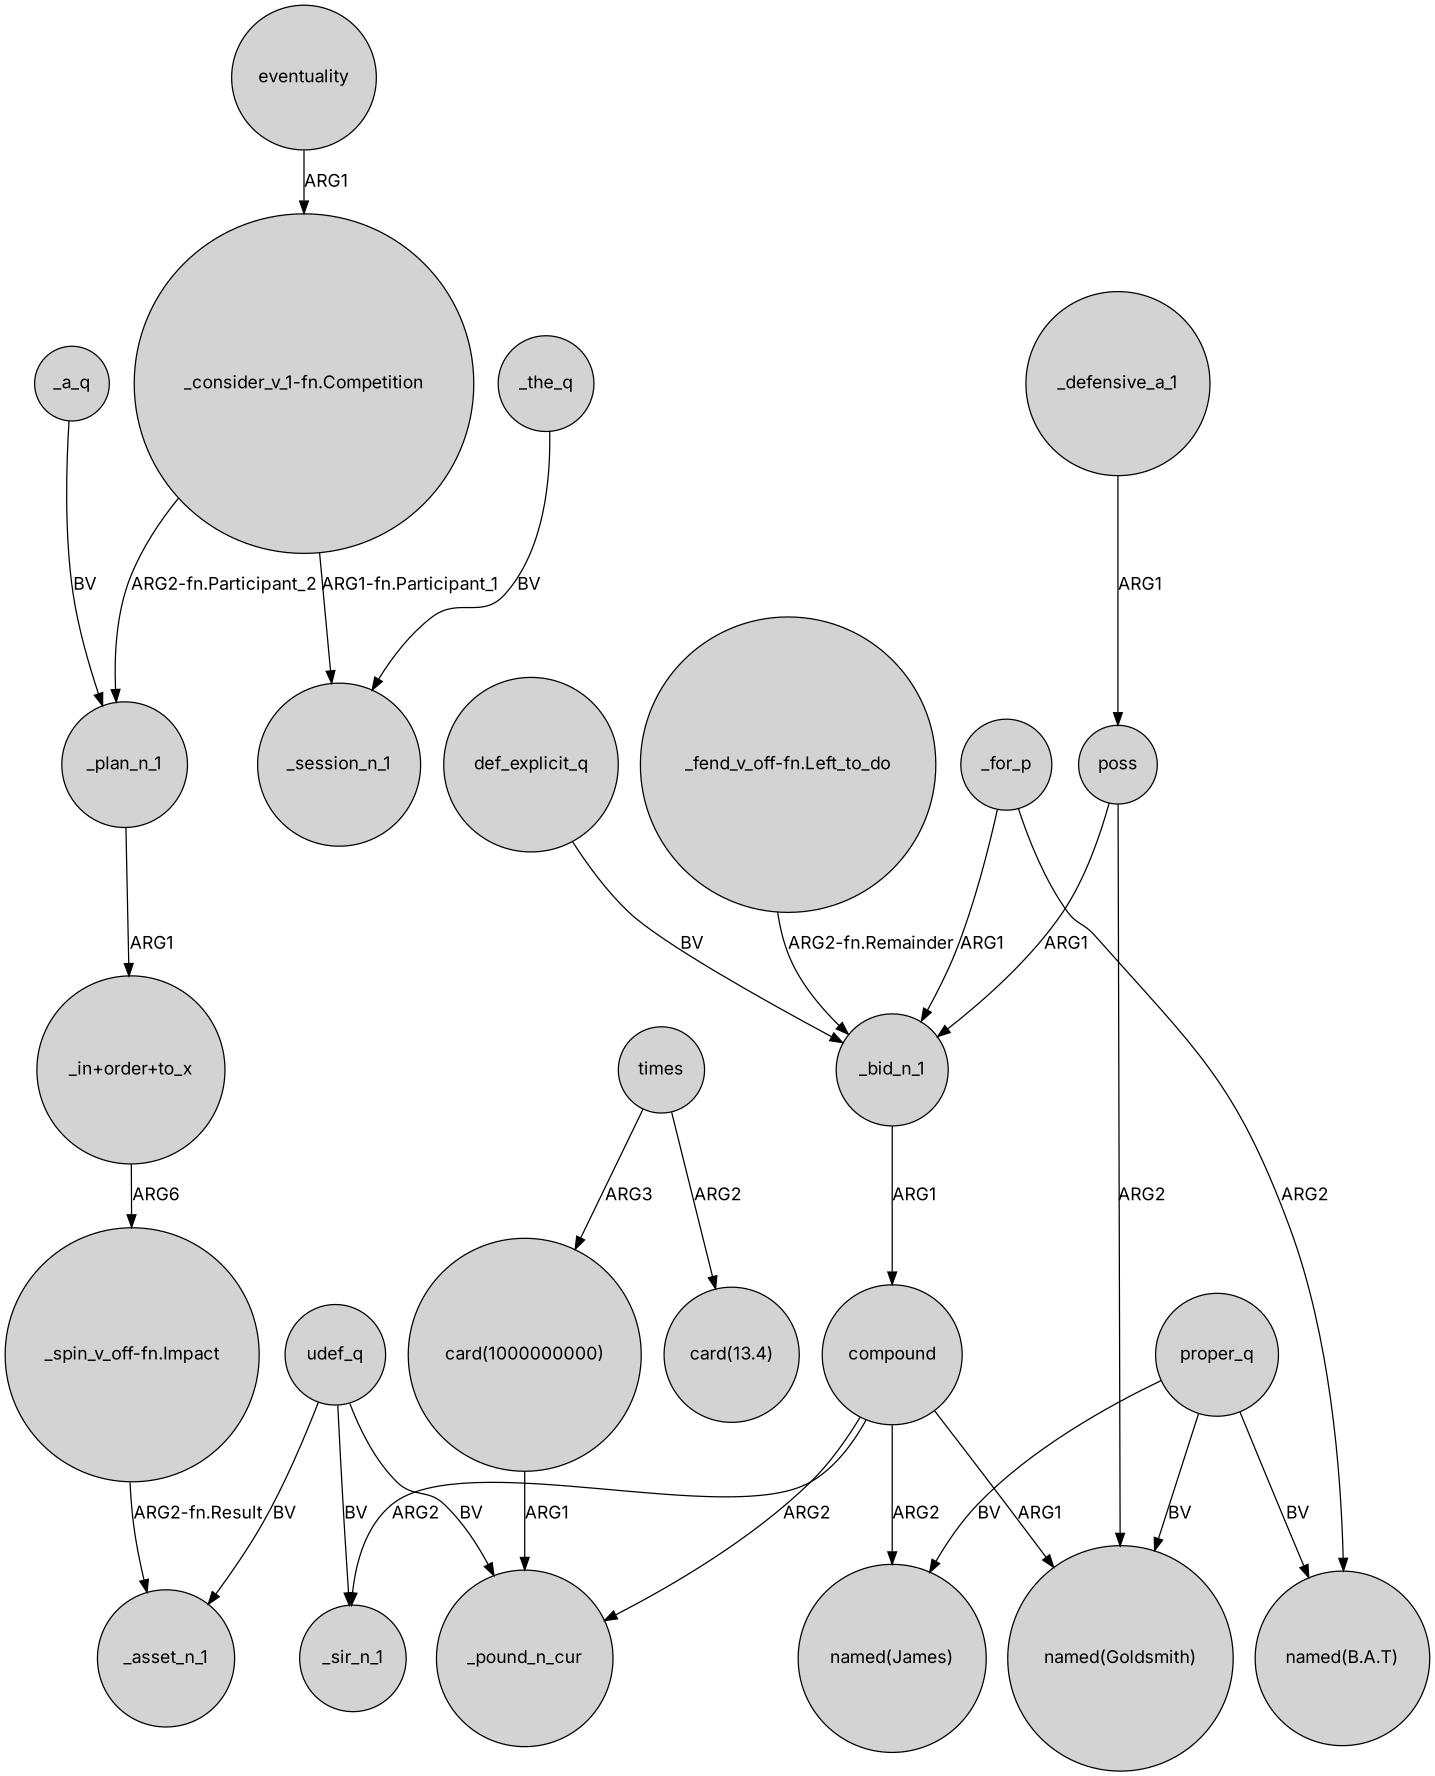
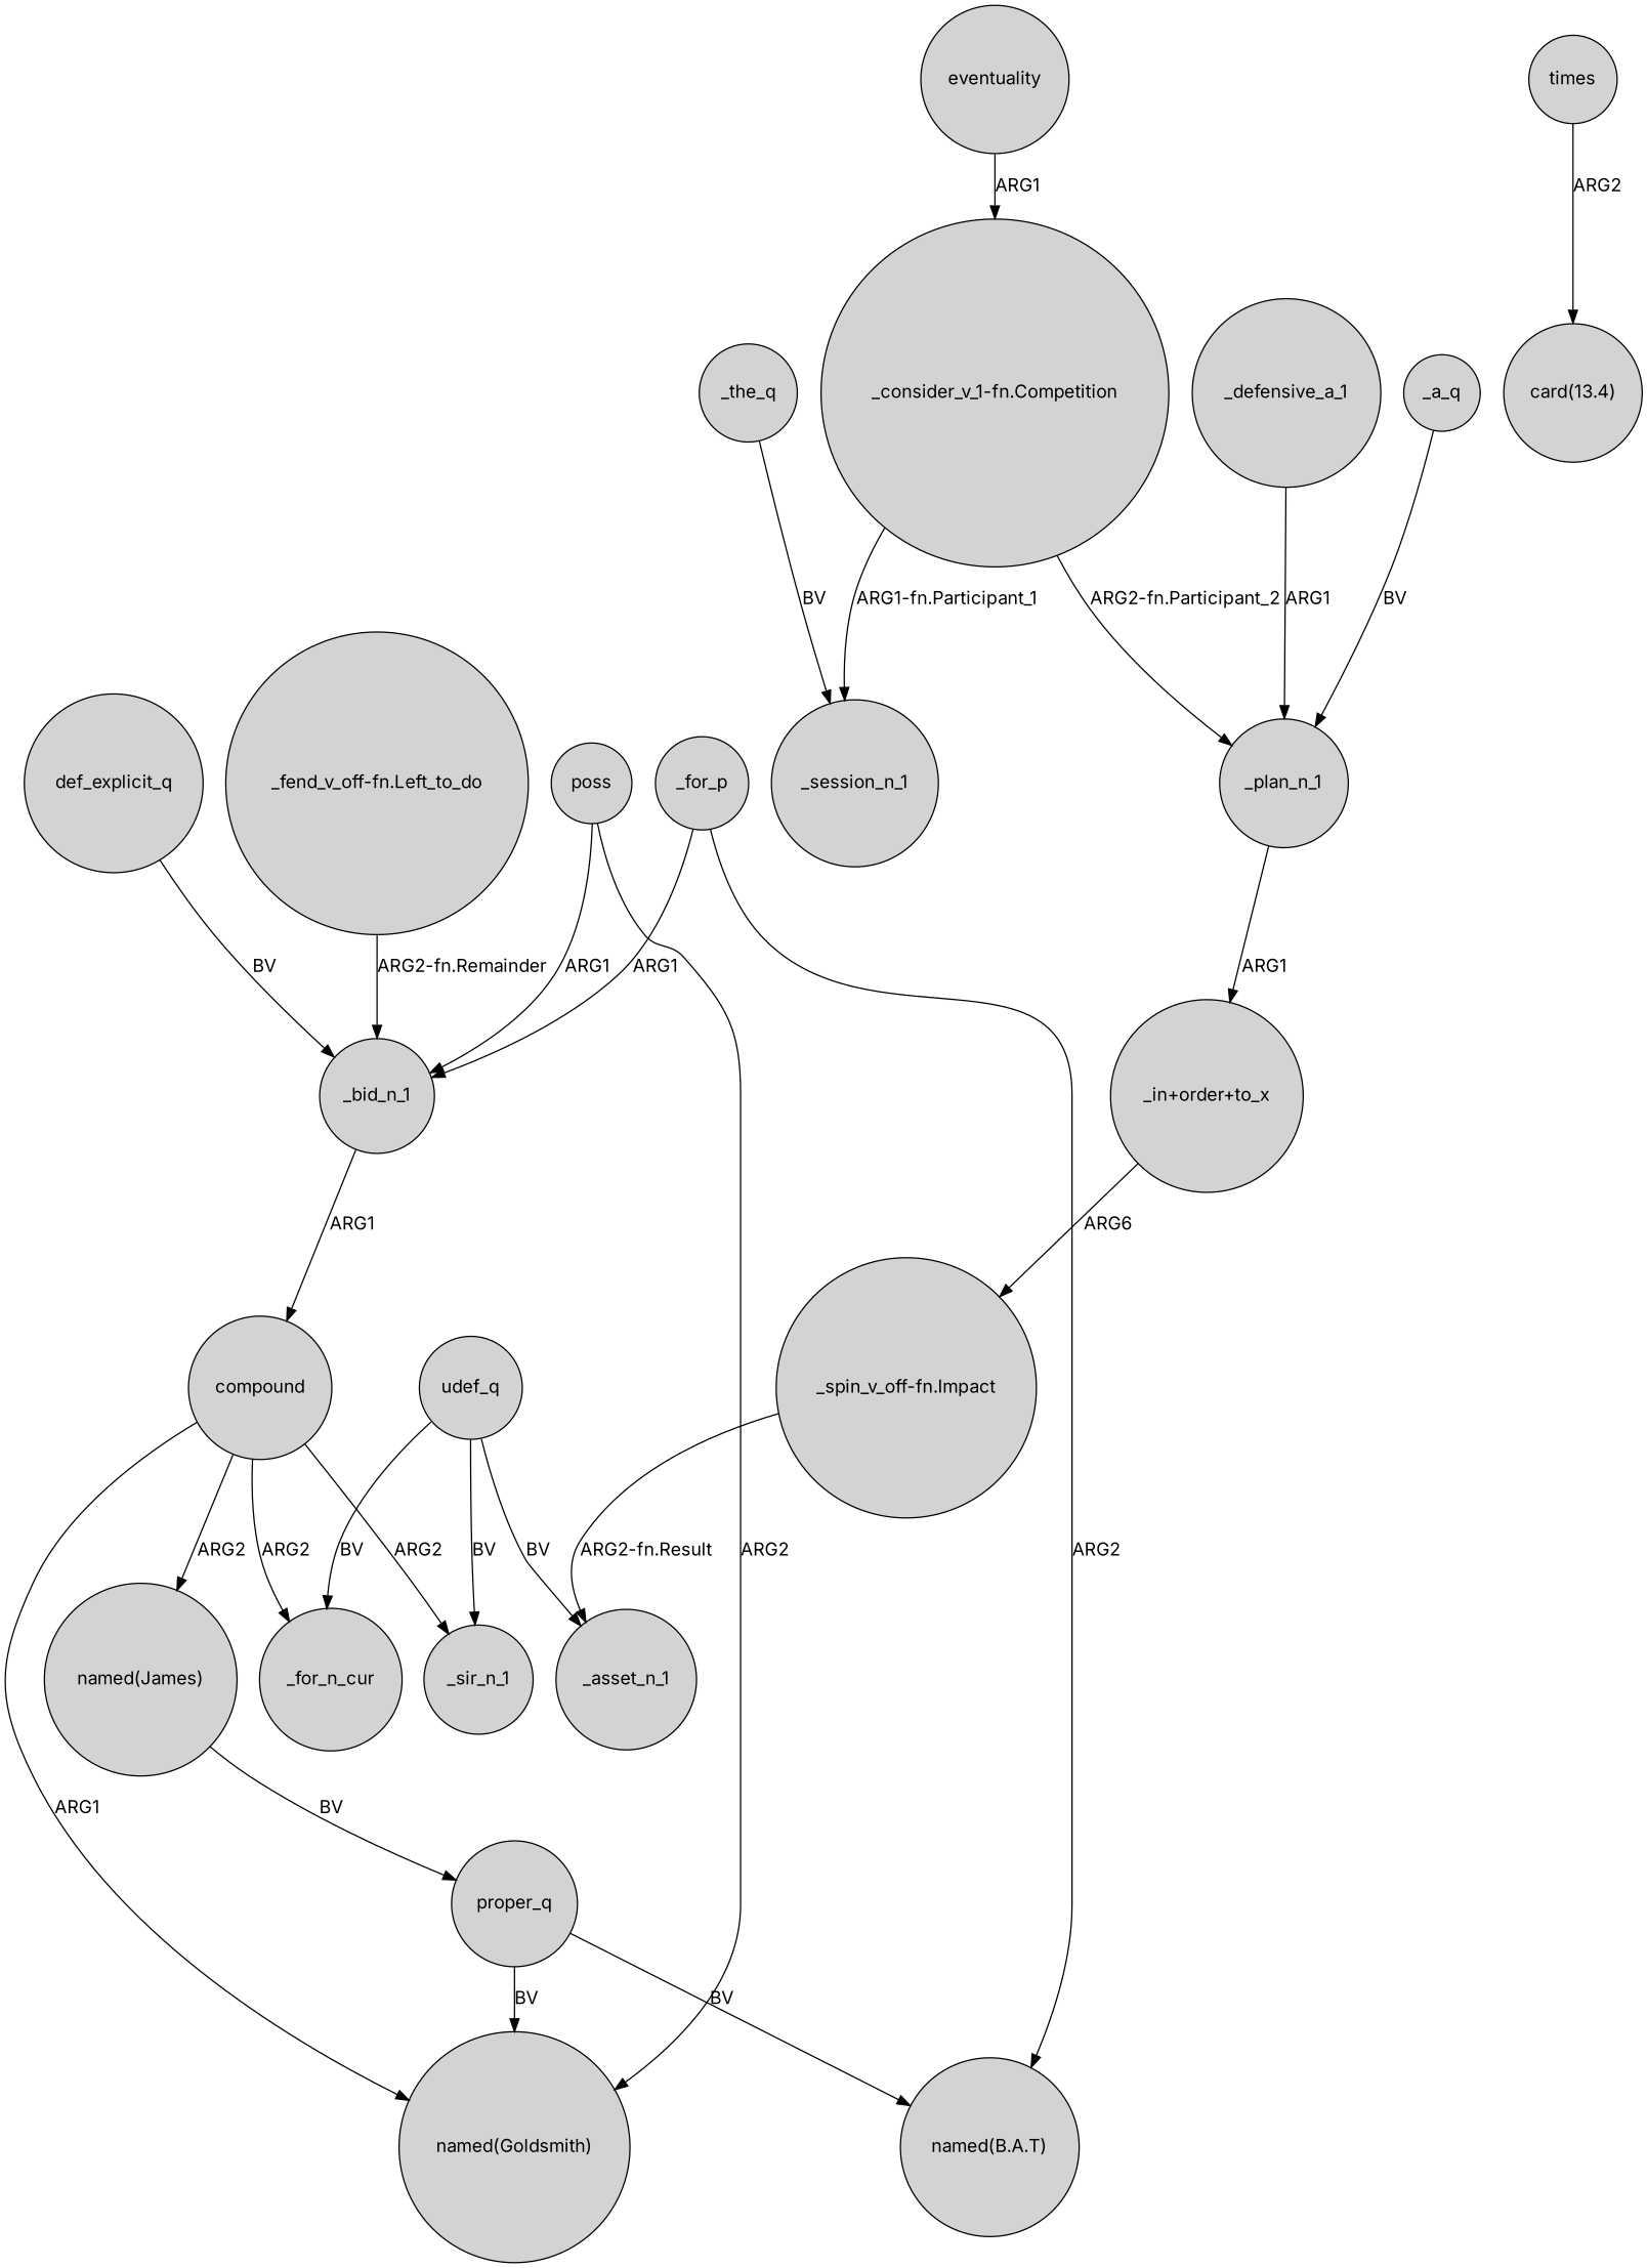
  digraph {
    fontname=Inter
    node [fontname=Inter shape=circle style=filled]
    edge [fontname=Inter]
    udef_q
-   _pound_n_cur
+   _pound_n_cur [label=_for_n_cur]
    _sir_n_1
    _asset_n_1
    poss
    "named(Goldsmith)"
    _bid_n_1
    compound
    proper_q
    "named(James)"
    "named(B.A.T)"
    "_consider_v_1-fn.Competition"
    _session_n_1
    _plan_n_1
    "_in+order+to_x"
    _the_q
    times
-   "card(1000000000)"
    "card(13.4)"
    _for_p
    _defensive_a_1
    "_spin_v_off-fn.Impact"
    def_explicit_q
    _a_q
    "_fend_v_off-fn.Left_to_do"
    eventuality
    udef_q -> _pound_n_cur [label=BV]
    udef_q -> _sir_n_1 [label=BV]
    udef_q -> _asset_n_1 [label=BV]
    poss -> "named(Goldsmith)" [label=ARG2]
    poss -> _bid_n_1 [label=ARG1]
    _bid_n_1 -> compound [label=ARG1]
    compound -> _pound_n_cur [label=ARG2]
    compound -> _sir_n_1 [label=ARG2]
    compound -> "named(Goldsmith)" [label=ARG1]
    compound -> "named(James)" [label=ARG2]
    proper_q -> "named(Goldsmith)" [label=BV]
-   proper_q -> "named(James)" [label=BV]
+   "named(James)" -> proper_q [label=BV]
    proper_q -> "named(B.A.T)" [label=BV]
    "_consider_v_1-fn.Competition" -> _session_n_1 [label="ARG1-fn.Participant_1"]
    "_consider_v_1-fn.Competition" -> _plan_n_1 [label="ARG2-fn.Participant_2"]
    _plan_n_1 -> "_in+order+to_x" [label=ARG1]
    "_in+order+to_x" -> "_spin_v_off-fn.Impact" [label=ARG6]
    _the_q -> _session_n_1 [label=BV]
-   times -> "card(1000000000)" [label=ARG3]
    times -> "card(13.4)" [label=ARG2]
-   "card(1000000000)" -> _pound_n_cur [label=ARG1]
    _for_p -> _bid_n_1 [label=ARG1]
    _for_p -> "named(B.A.T)" [label=ARG2]
-   _defensive_a_1 -> poss [label=ARG1]
+   _defensive_a_1 -> _plan_n_1 [label=ARG1]
    "_spin_v_off-fn.Impact" -> _asset_n_1 [label="ARG2-fn.Result"]
    def_explicit_q -> _bid_n_1 [label=BV]
    _a_q -> _plan_n_1 [label=BV]
    "_fend_v_off-fn.Left_to_do" -> _bid_n_1 [label="ARG2-fn.Remainder"]
    eventuality -> "_consider_v_1-fn.Competition" [label=ARG1]
  }
